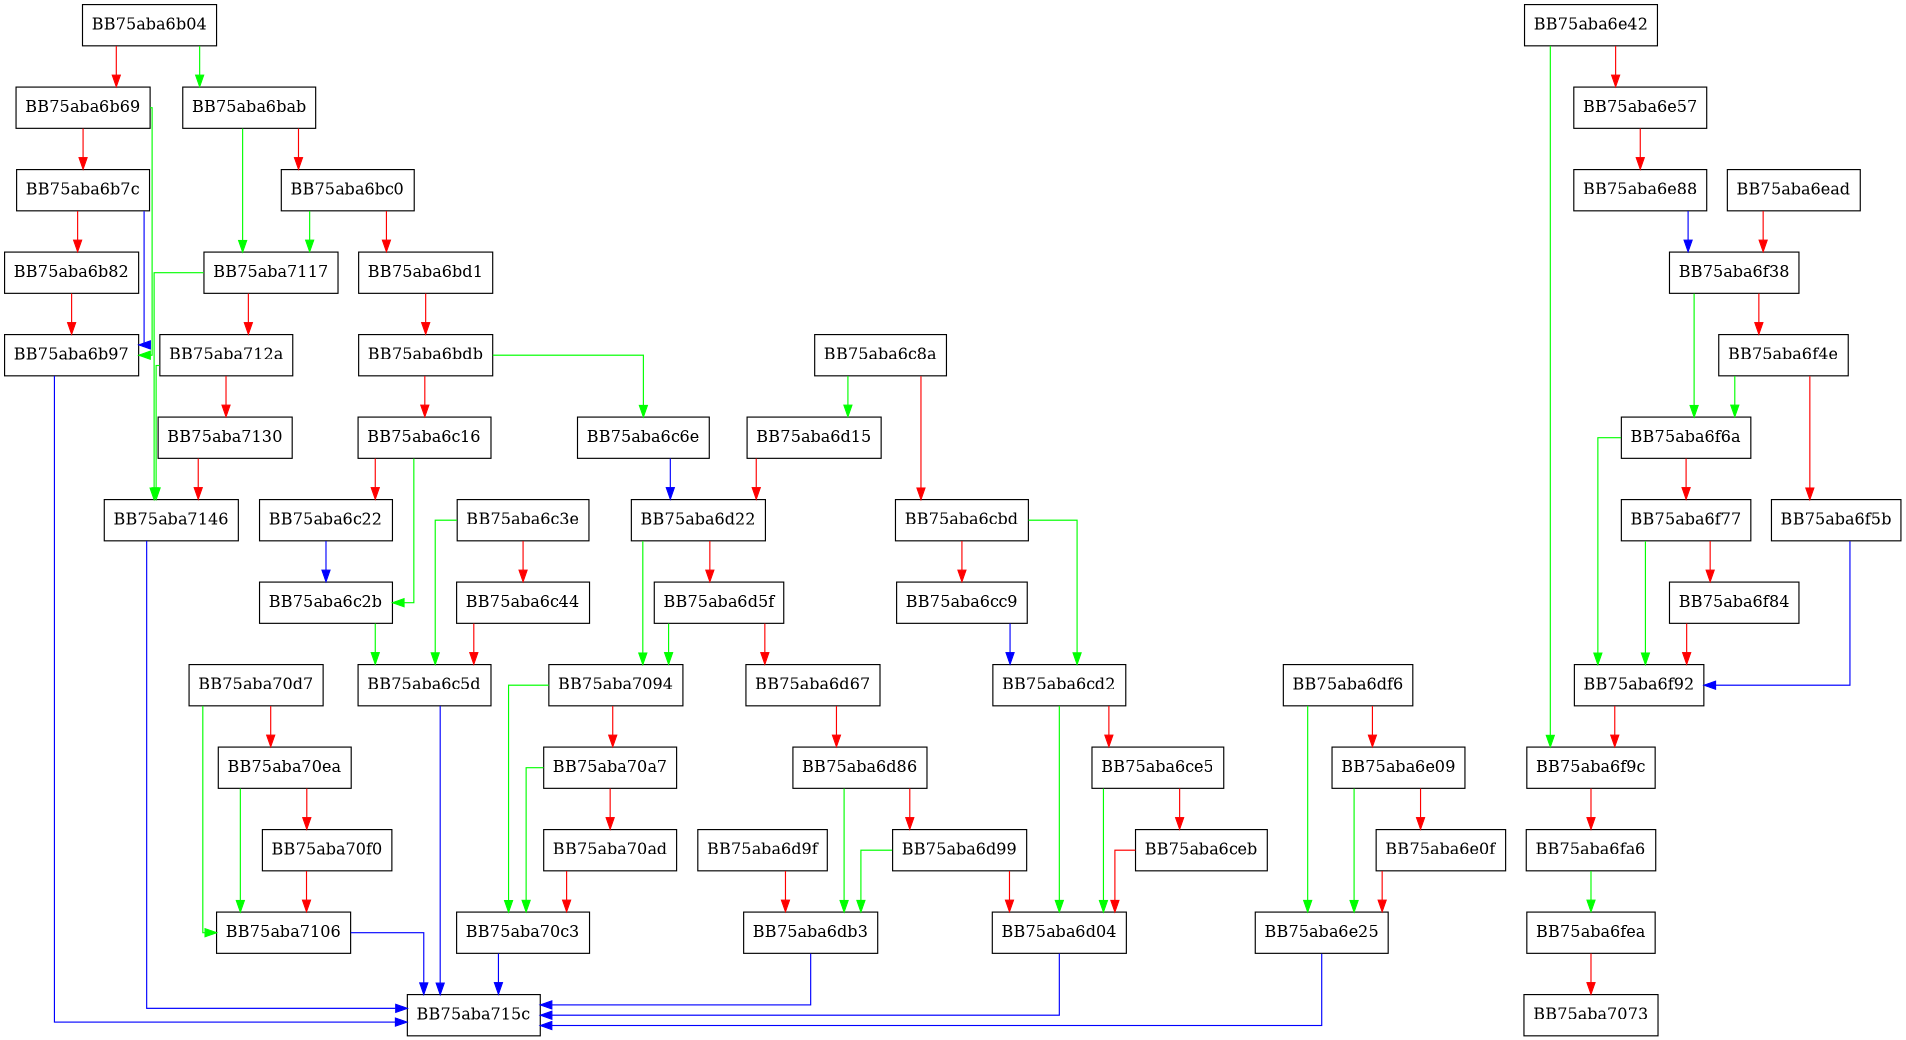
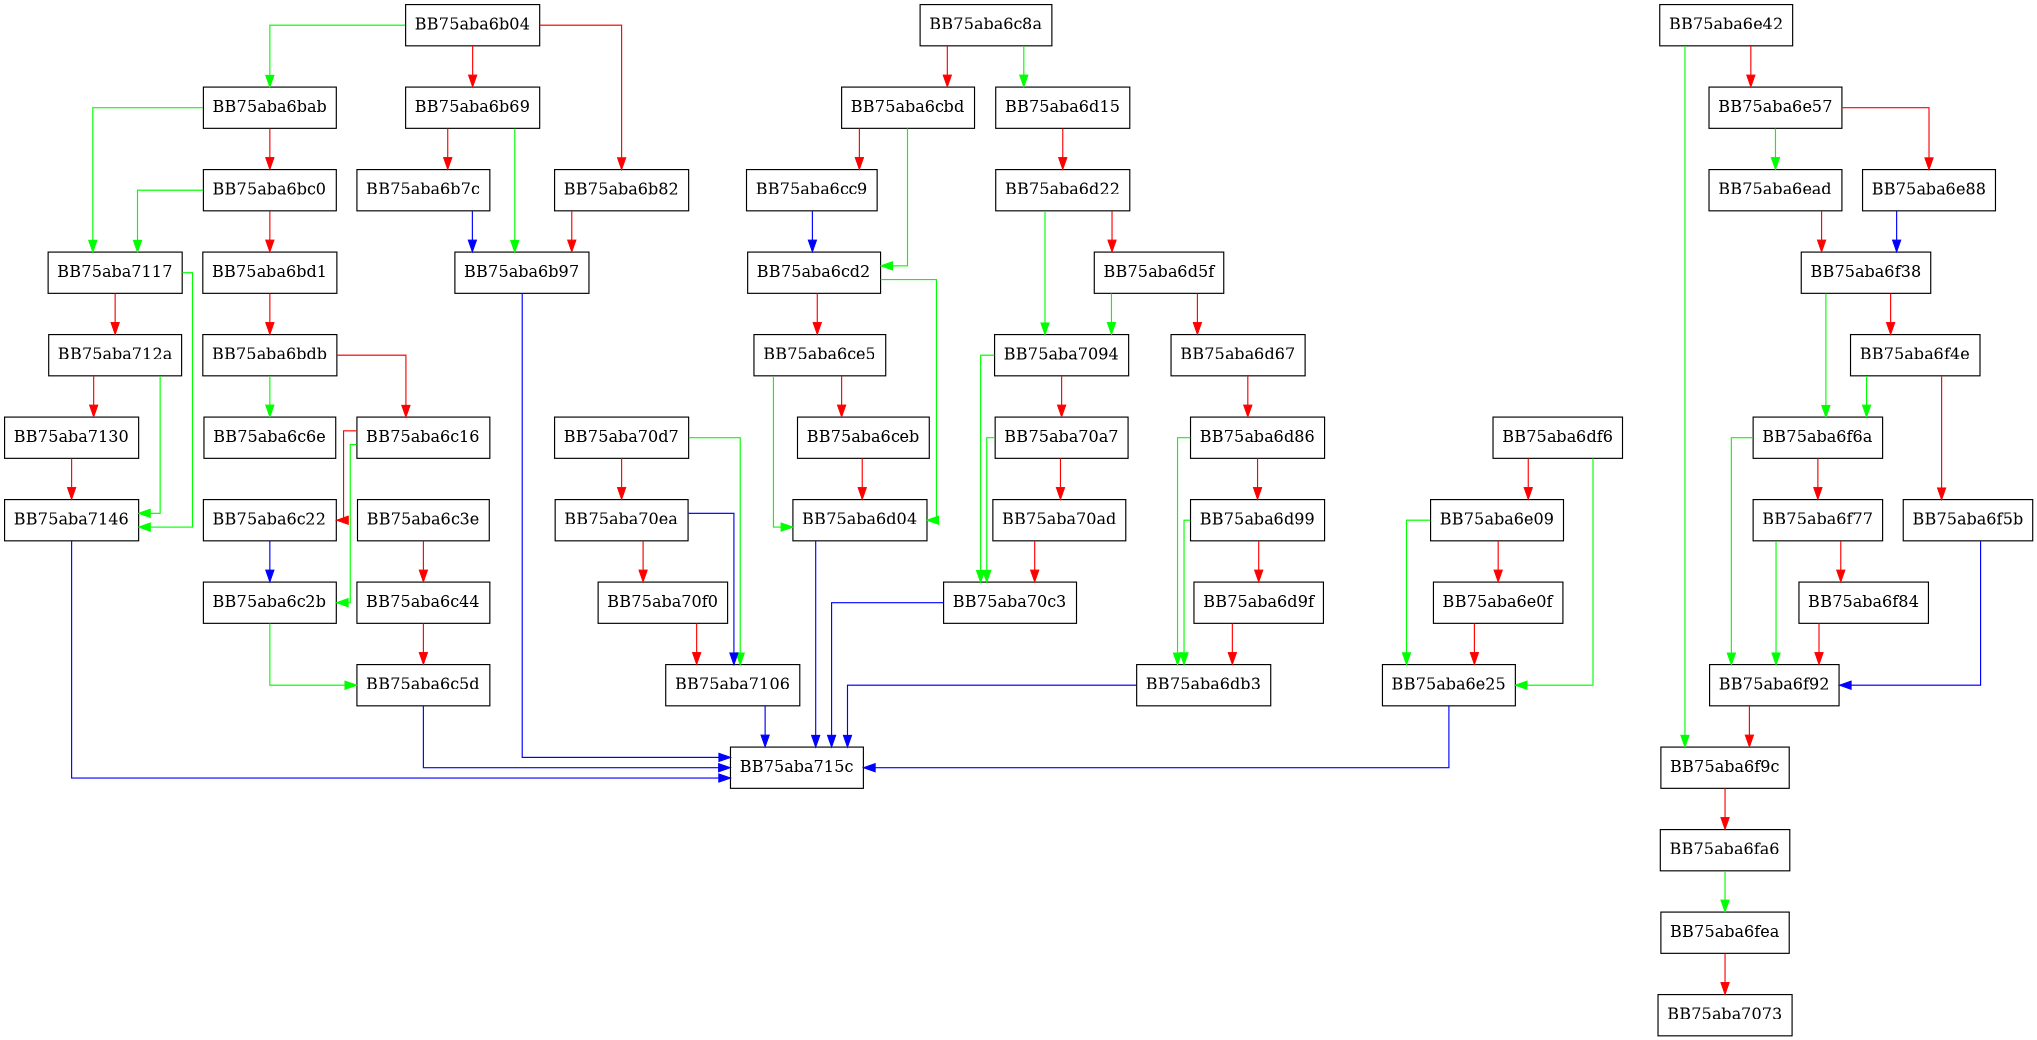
  digraph {
    splines=ortho
    node [shape=box]
    edge [color=red]
    BB75aba6b04
    BB75aba6bab
    BB75aba6b69
    BB75aba7117
    BB75aba6bc0
    BB75aba6b97
    BB75aba6b7c
    BB75aba7146
    BB75aba712a
    BB75aba6bd1
    BB75aba715c
    BB75aba6b82
    BB75aba7130
    BB75aba6bdb
    BB75aba6c6e
    BB75aba6c16
    BB75aba70d7
    BB75aba7106
    BB75aba70ea
    BB75aba6c8a
    BB75aba6d15
    BB75aba6cbd
    BB75aba6d22
    BB75aba6c2b
    BB75aba6c22
    BB75aba7094
    BB75aba6d5f
    BB75aba6c5d
    BB75aba6c3e
    BB75aba6c44
    BB75aba70c3
    BB75aba70a7
    BB75aba6d67
    BB75aba70f0
    BB75aba6cd2
    BB75aba6cc9
    BB75aba6d04
    BB75aba6ce5
    BB75aba6ceb
    BB75aba70ad
    BB75aba6d86
    BB75aba6db3
    BB75aba6d99
    BB75aba6e42
    BB75aba6f9c
    BB75aba6e57
    BB75aba6df6
    BB75aba6e25
    BB75aba6e09
    BB75aba6d9f
    BB75aba6fa6
    BB75aba6ead
    BB75aba6e88
    BB75aba6e0f
    BB75aba6fea
    BB75aba6f38
    BB75aba6f6a
    BB75aba6f4e
    BB75aba6f92
    BB75aba6f77
    BB75aba6f5b
    BB75aba6f84
    BB75aba7073
    BB75aba6b04 -> BB75aba6bab [color=green]
    BB75aba6b04 -> BB75aba6b69
    BB75aba6bab -> BB75aba7117 [color=green]
    BB75aba6bab -> BB75aba6bc0
    BB75aba6b69 -> BB75aba6b97 [color=green]
    BB75aba6b69 -> BB75aba6b7c
    BB75aba7117 -> BB75aba7146 [color=green]
    BB75aba7117 -> BB75aba712a
    BB75aba6bc0 -> BB75aba7117 [color=green]
    BB75aba6bc0 -> BB75aba6bd1
    BB75aba6b97 -> BB75aba715c [color=blue]
    BB75aba6b7c -> BB75aba6b97 [color=blue]
-   BB75aba6b7c -> BB75aba6b82
+   BB75aba6b04 -> BB75aba6b82
    BB75aba7146 -> BB75aba715c [color=blue]
    BB75aba712a -> BB75aba7146 [color=green]
    BB75aba712a -> BB75aba7130
    BB75aba6bd1 -> BB75aba6bdb
    BB75aba6b82 -> BB75aba6b97
    BB75aba7130 -> BB75aba7146
    BB75aba6bdb -> BB75aba6c6e [color=green]
    BB75aba6bdb -> BB75aba6c16
-   BB75aba6c6e -> BB75aba6d22 [color=blue]
    BB75aba6c16 -> BB75aba6c2b [color=green]
    BB75aba6c16 -> BB75aba6c22
    BB75aba70d7 -> BB75aba7106 [color=green]
    BB75aba70d7 -> BB75aba70ea
    BB75aba7106 -> BB75aba715c [color=blue]
-   BB75aba70ea -> BB75aba7106 [color=green]
+   BB75aba70ea -> BB75aba7106 [color=blue]
    BB75aba70ea -> BB75aba70f0
    BB75aba6c8a -> BB75aba6d15 [color=green]
    BB75aba6c8a -> BB75aba6cbd
    BB75aba6d15 -> BB75aba6d22
    BB75aba6cbd -> BB75aba6cd2 [color=green]
    BB75aba6cbd -> BB75aba6cc9
    BB75aba6d22 -> BB75aba7094 [color=green]
    BB75aba6d22 -> BB75aba6d5f
    BB75aba6c2b -> BB75aba6c5d [color=green]
    BB75aba6c22 -> BB75aba6c2b [color=blue]
    BB75aba7094 -> BB75aba70c3 [color=green]
    BB75aba7094 -> BB75aba70a7
    BB75aba6d5f -> BB75aba7094 [color=green]
    BB75aba6d5f -> BB75aba6d67
    BB75aba6c5d -> BB75aba715c [color=blue]
-   BB75aba6c3e -> BB75aba6c5d [color=green]
    BB75aba6c3e -> BB75aba6c44
    BB75aba6c44 -> BB75aba6c5d
    BB75aba70c3 -> BB75aba715c [color=blue]
    BB75aba70a7 -> BB75aba70c3 [color=green]
    BB75aba70a7 -> BB75aba70ad
    BB75aba6d67 -> BB75aba6d86
    BB75aba70f0 -> BB75aba7106
    BB75aba6cd2 -> BB75aba6d04 [color=green]
    BB75aba6cd2 -> BB75aba6ce5
    BB75aba6cc9 -> BB75aba6cd2 [color=blue]
    BB75aba6d04 -> BB75aba715c [color=blue]
    BB75aba6ce5 -> BB75aba6d04 [color=green]
    BB75aba6ce5 -> BB75aba6ceb
    BB75aba6ceb -> BB75aba6d04
    BB75aba70ad -> BB75aba70c3
    BB75aba6d86 -> BB75aba6db3 [color=green]
    BB75aba6d86 -> BB75aba6d99
    BB75aba6db3 -> BB75aba715c [color=blue]
    BB75aba6d99 -> BB75aba6db3 [color=green]
-   BB75aba6d99 -> BB75aba6d04
+   BB75aba6d99 -> BB75aba6d9f
    BB75aba6e42 -> BB75aba6f9c [color=green]
    BB75aba6e42 -> BB75aba6e57
    BB75aba6f9c -> BB75aba6fa6
+   BB75aba6e57 -> BB75aba6ead [color=green]
    BB75aba6e57 -> BB75aba6e88
    BB75aba6df6 -> BB75aba6e25 [color=green]
    BB75aba6df6 -> BB75aba6e09
    BB75aba6e25 -> BB75aba715c [color=blue]
    BB75aba6e09 -> BB75aba6e25 [color=green]
    BB75aba6e09 -> BB75aba6e0f
    BB75aba6d9f -> BB75aba6db3
    BB75aba6fa6 -> BB75aba6fea [color=green]
    BB75aba6ead -> BB75aba6f38
    BB75aba6e88 -> BB75aba6f38 [color=blue]
    BB75aba6e0f -> BB75aba6e25
    BB75aba6fea -> BB75aba7073
    BB75aba6f38 -> BB75aba6f6a [color=green]
    BB75aba6f38 -> BB75aba6f4e
    BB75aba6f6a -> BB75aba6f92 [color=green]
    BB75aba6f6a -> BB75aba6f77
    BB75aba6f4e -> BB75aba6f6a [color=green]
    BB75aba6f4e -> BB75aba6f5b
    BB75aba6f92 -> BB75aba6f9c
    BB75aba6f77 -> BB75aba6f92 [color=green]
    BB75aba6f77 -> BB75aba6f84
    BB75aba6f5b -> BB75aba6f92 [color=blue]
    BB75aba6f84 -> BB75aba6f92
  }
